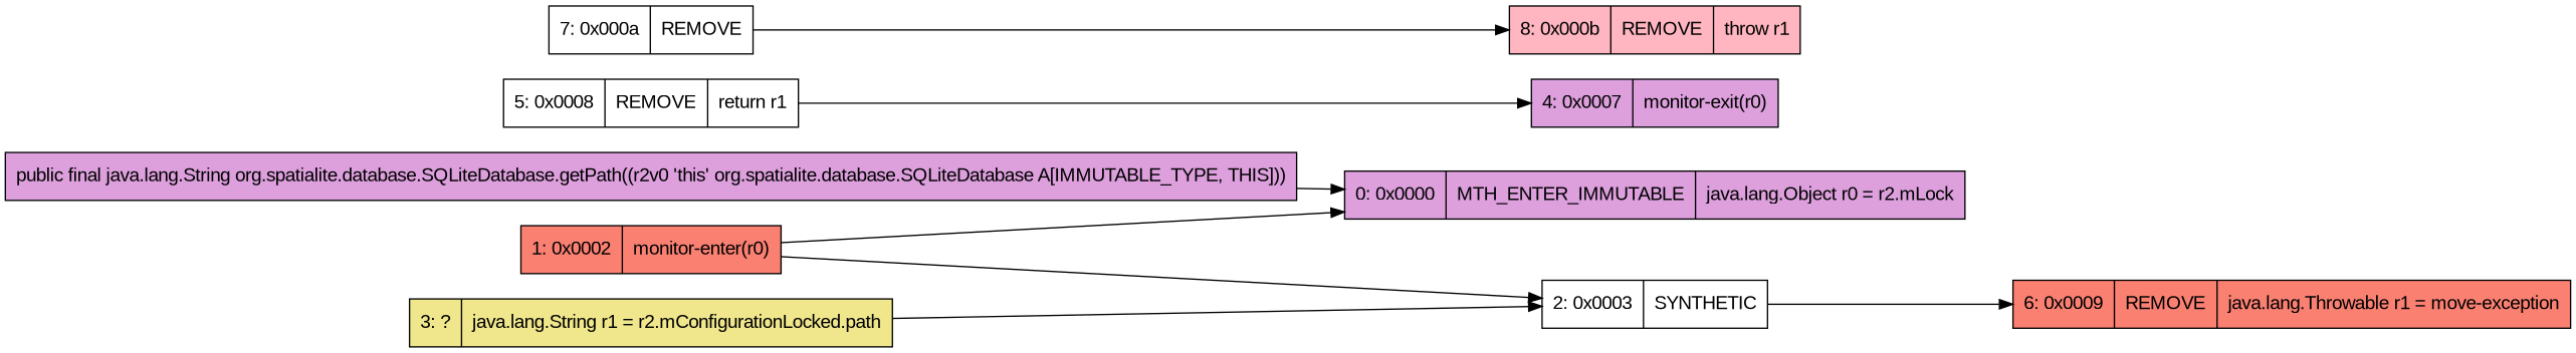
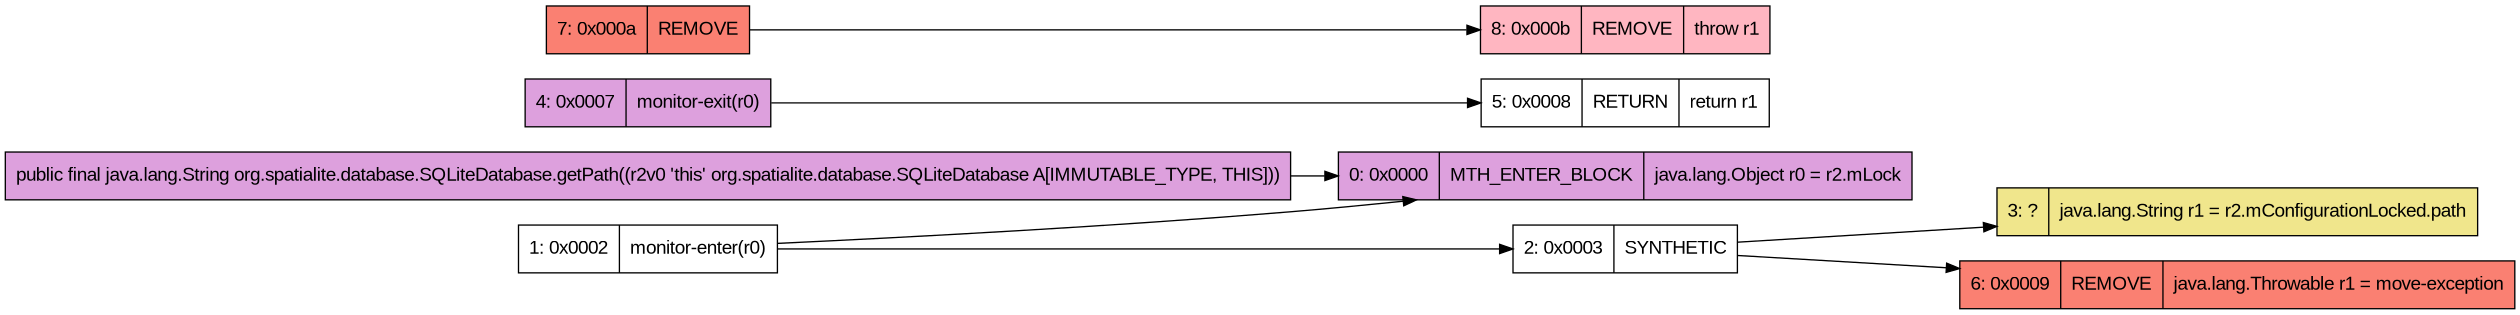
  digraph {
    fontname="Liberation Sans"
    rankdir=LR
    node [fillcolor=plum fontname="Liberation Sans" shape=record style=filled]
    edge [fontname="Liberation Sans"]
-   n1 [label="{0\:\ 0x0000|MTH_ENTER_IMMUTABLE\l|java.lang.Object r0 = r2.mLock\l}"]
-   n2 [fillcolor=salmon label="{1\:\ 0x0002|monitor\-enter(r0)\l}"]
+   n1 [label="{0\:\ 0x0000|MTH_ENTER_BLOCK\l|java.lang.Object r0 = r2.mLock\l}"]
+   n2 [fillcolor=white label="{1\:\ 0x0002|monitor\-enter(r0)\l}"]
    n3 [fillcolor=white label="{2\:\ 0x0003|SYNTHETIC\l}"]
    n4 [fillcolor=khaki label="{3\:\ ?|java.lang.String r1 = r2.mConfigurationLocked.path\l}"]
    n5 [fillcolor=salmon label="{6\:\ 0x0009|REMOVE\l|java.lang.Throwable r1 = move\-exception\l}"]
    n6 [label="{4\:\ 0x0007|monitor\-exit(r0)\l}"]
-   n7 [fillcolor=white label="{5\:\ 0x0008|REMOVE\l|return r1\l}"]
-   n8 [fillcolor=white label="{7\:\ 0x000a|REMOVE\l}"]
+   n7 [fillcolor=white label="{5\:\ 0x0008|RETURN\l|return r1\l}"]
+   n8 [fillcolor=salmon label="{7\:\ 0x000a|REMOVE\l}"]
    n9 [fillcolor=lightpink label="{8\:\ 0x000b|REMOVE\l|throw r1\l}"]
    n10 [label="{public final java.lang.String org.spatialite.database.SQLiteDatabase.getPath((r2v0 'this' org.spatialite.database.SQLiteDatabase A[IMMUTABLE_TYPE, THIS])) }"]
    n2 -> n1
    n2 -> n3
-   n4 -> n3
+   n3 -> n4
    n3 -> n5
-   n7 -> n6
+   n6 -> n7
    n8 -> n9
    n10 -> n1
  }
